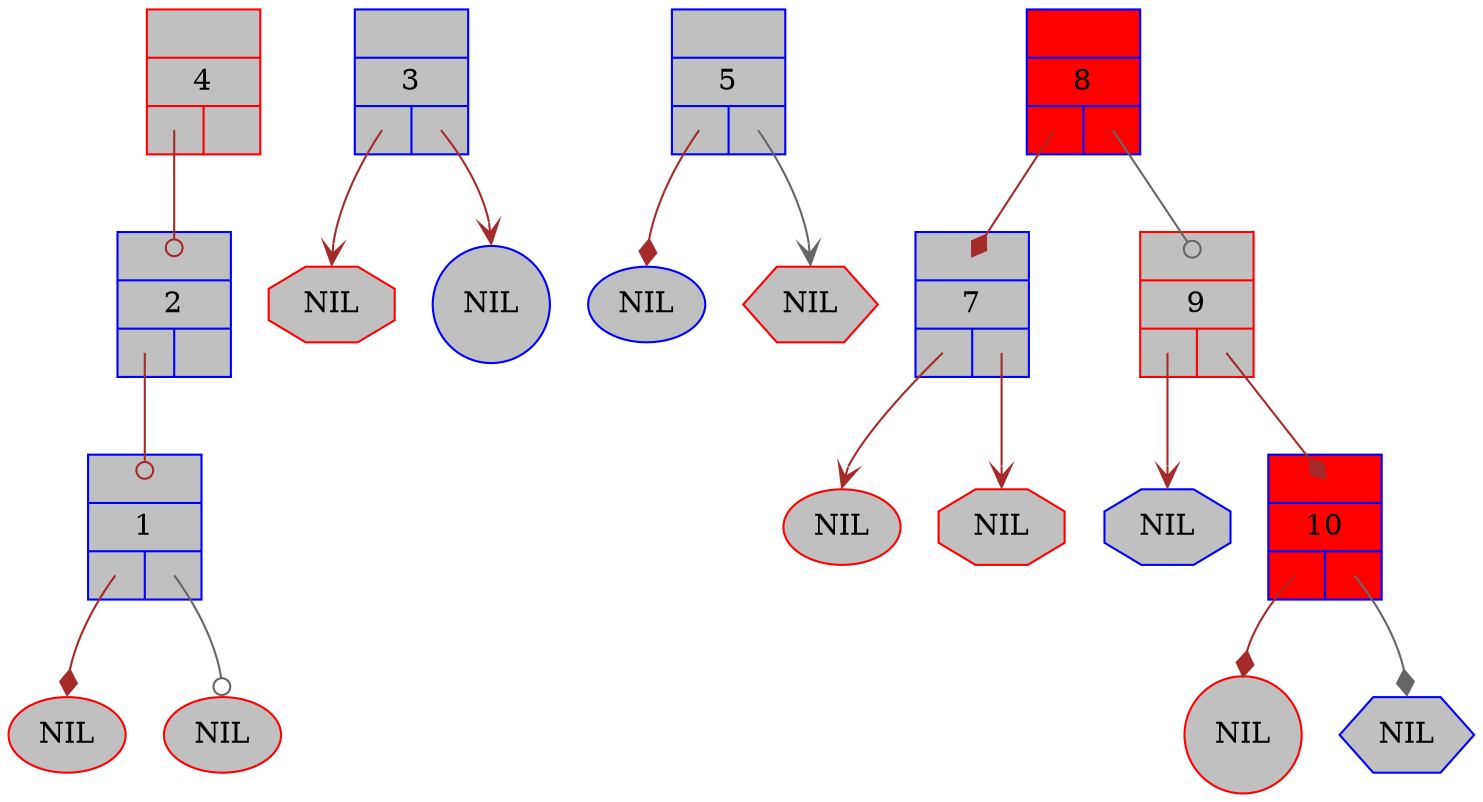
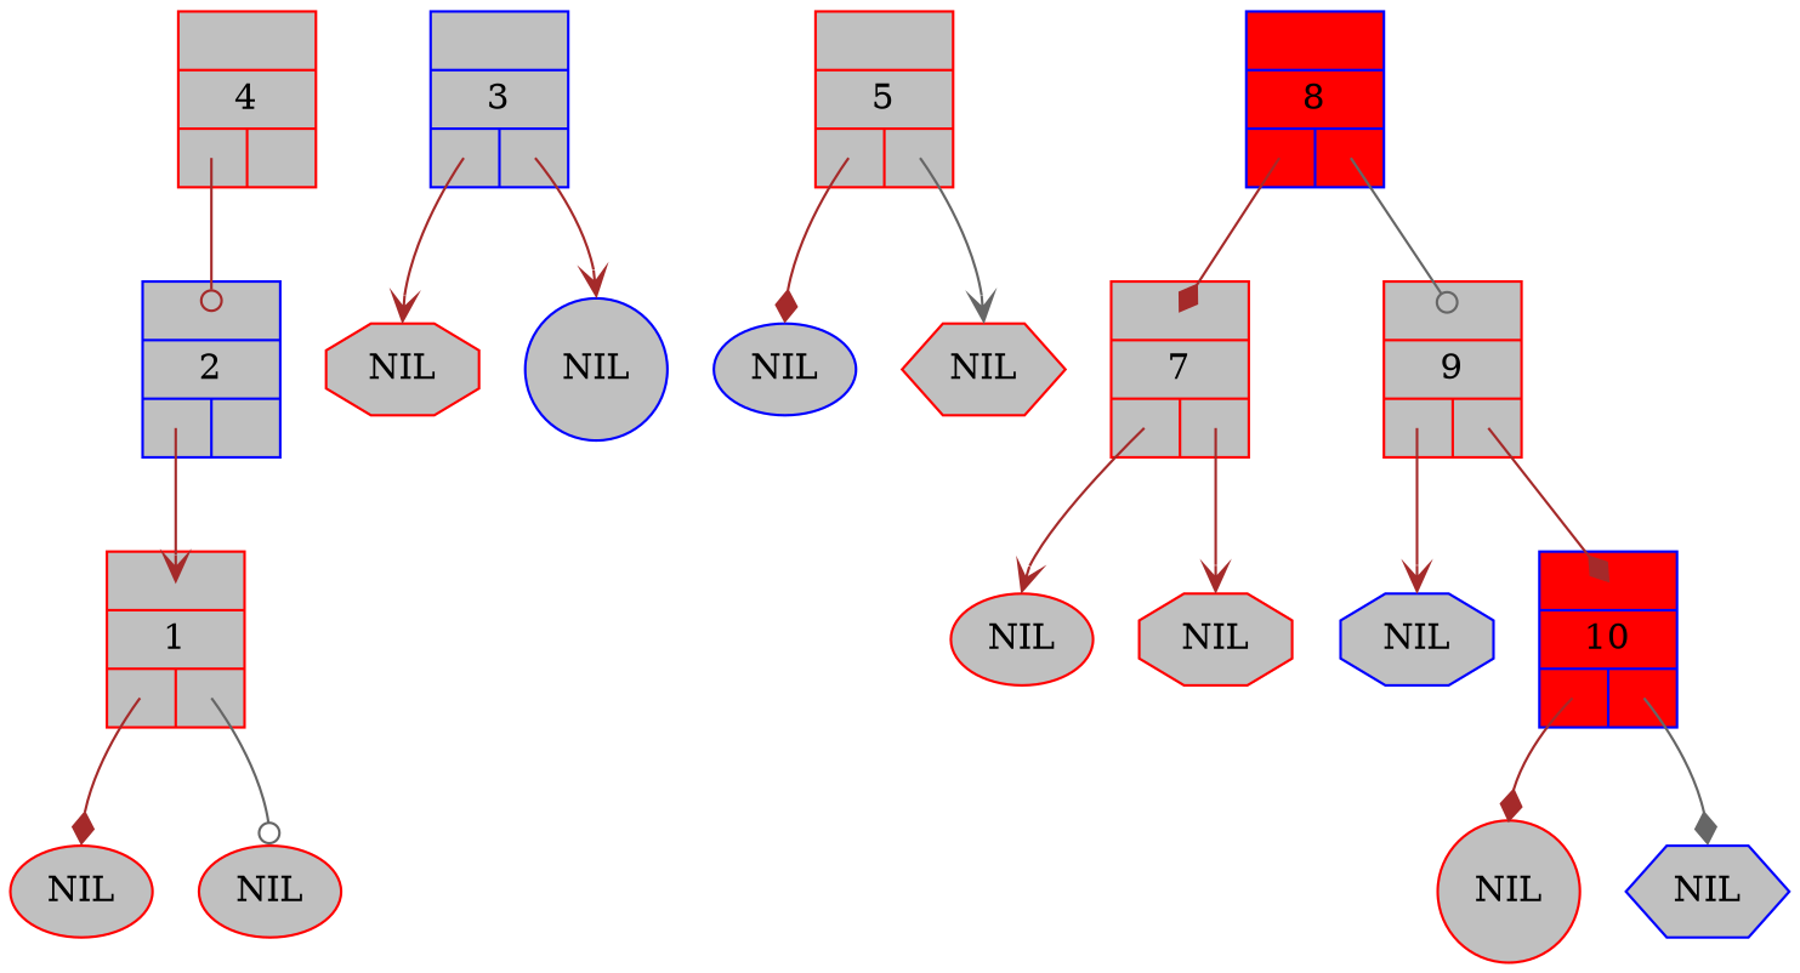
  digraph {
    ranksep=0.5
    node [color=blue fillcolor=gray shape=record style=filled]
    edge [arrowhead=diamond color=brown headclip=false headport=n tailclip=false tailport="left:c"]
-   n1 [label="{{<parent>}|1|{<left>|<right>}}"]
+   n1 [color=red label="{{<parent>}|1|{<left>|<right>}}"]
    n2 [color=red label=NIL shape=ellipse]
    n3 [color=red label=NIL shape=ellipse]
    n4 [label="{{<parent>}|2|{<left>|<right>}}"]
    n5 [label="{{<parent>}|3|{<left>|<right>}}"]
    n6 [color=red label=NIL shape=octagon]
    n7 [label=NIL shape=circle]
    n8 [color=red label="{{<parent>}|4|{<left>|<right>}}"]
-   n9 [label="{{<parent>}|5|{<left>|<right>}}"]
+   n9 [color=red label="{{<parent>}|5|{<left>|<right>}}"]
    n10 [label=NIL shape=ellipse]
    n11 [color=red label=NIL shape=hexagon]
    n12 [fillcolor=red label="{{<parent>}|8|{<left>|<right>}}"]
-   n13 [label="{{<parent>}|7|{<left>|<right>}}"]
+   n13 [color=red label="{{<parent>}|7|{<left>|<right>}}"]
    n14 [color=red label="{{<parent>}|9|{<left>|<right>}}"]
    n15 [color=red label=NIL shape=ellipse]
    n16 [color=red label=NIL shape=octagon]
    n17 [label=NIL shape=octagon]
    n18 [fillcolor=red label="{{<parent>}|10|{<left>|<right>}}"]
    n19 [color=red label=NIL shape=circle]
    n20 [label=NIL shape=hexagon]
    n1 -> n2
    n1 -> n3 [arrowhead=odot color=gray40 tailport="right:c"]
-   n4 -> n1 [arrowhead=odot headport="parent:c"]
+   n4 -> n1 [arrowhead=vee headport="parent:c"]
    n5 -> n6 [arrowhead=vee]
    n5 -> n7 [arrowhead=vee tailport="right:c"]
    n8 -> n4 [arrowhead=odot headport="parent:c"]
    n9 -> n10
    n9 -> n11 [arrowhead=vee color=gray40 tailport="right:c"]
    n12 -> n13 [headport="parent:c"]
    n12 -> n14 [arrowhead=odot color=gray40 headport="parent:c" tailport="right:c"]
    n13 -> n15 [arrowhead=vee]
    n13 -> n16 [arrowhead=vee tailport="right:c"]
    n14 -> n17 [arrowhead=vee]
    n14 -> n18 [headport="parent:c" tailport="right:c"]
    n18 -> n19
    n18 -> n20 [color=gray40 tailport="right:c"]
  }
